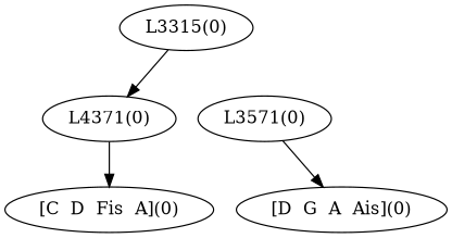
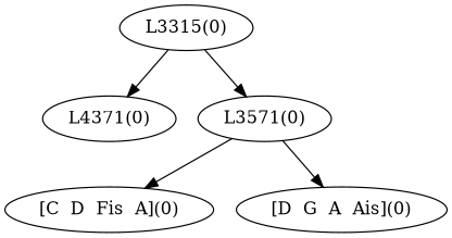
  digraph {
    n1 [label="L4371(0)"]
    "L3571(0)"
    n3 [label="L3315(0)"]
    "[C  D  Fis  A](0)"
    "[D  G  A  Ais](0)"
    subgraph sub_1 {
      rank=same
      n1
      "L3571(0)"
    }
    subgraph sub_2 {
      rank=min
      n3
    }
    subgraph sub_3 {
      rank=max
      "[C  D  Fis  A](0)"
      "[D  G  A  Ais](0)"
    }
-   n1 -> "[C  D  Fis  A](0)"
+   "L3571(0)" -> "[C  D  Fis  A](0)"
    "L3571(0)" -> "[D  G  A  Ais](0)"
    n3 -> n1
+   n3 -> "L3571(0)"
  }
